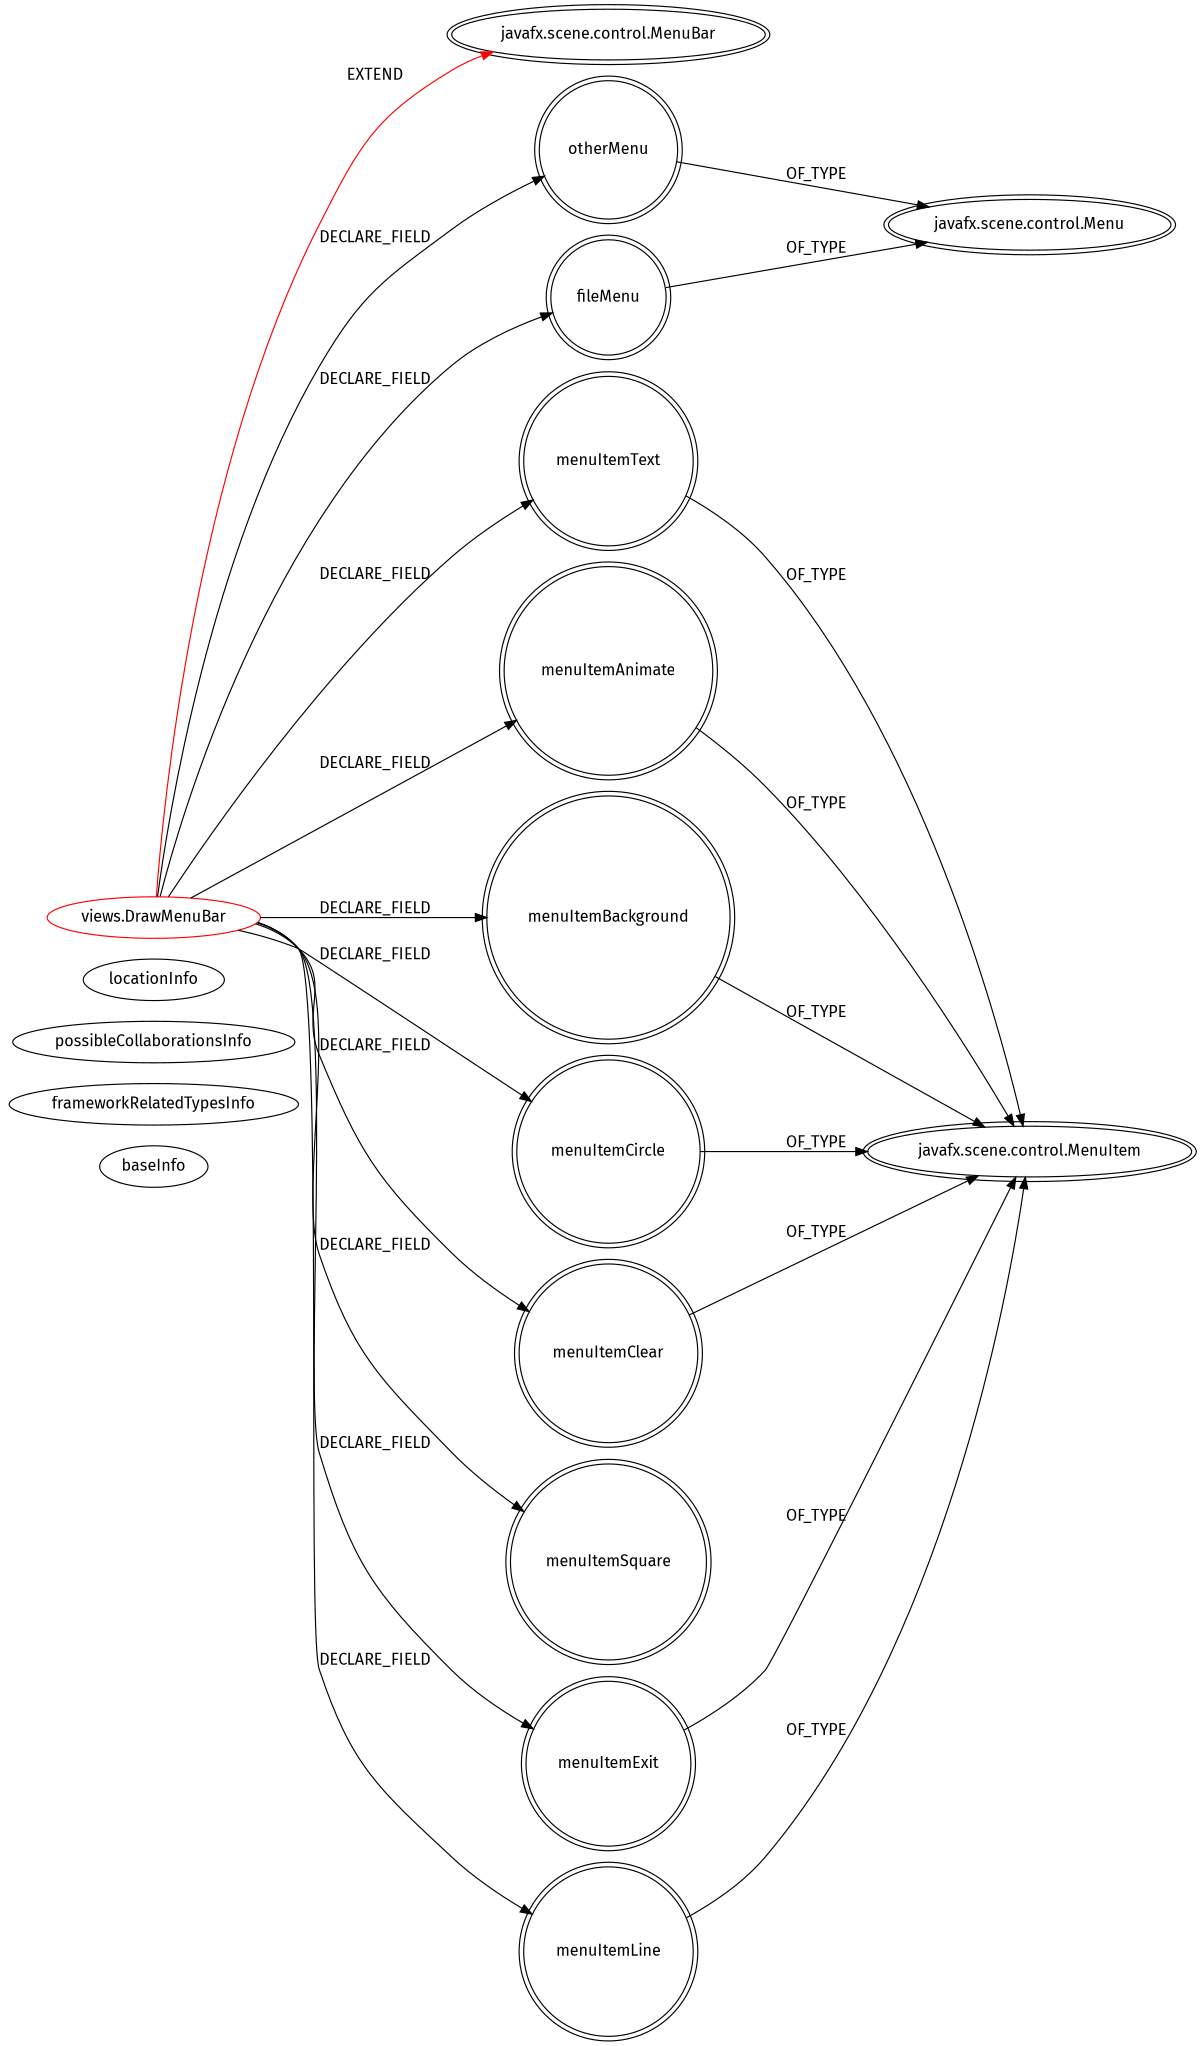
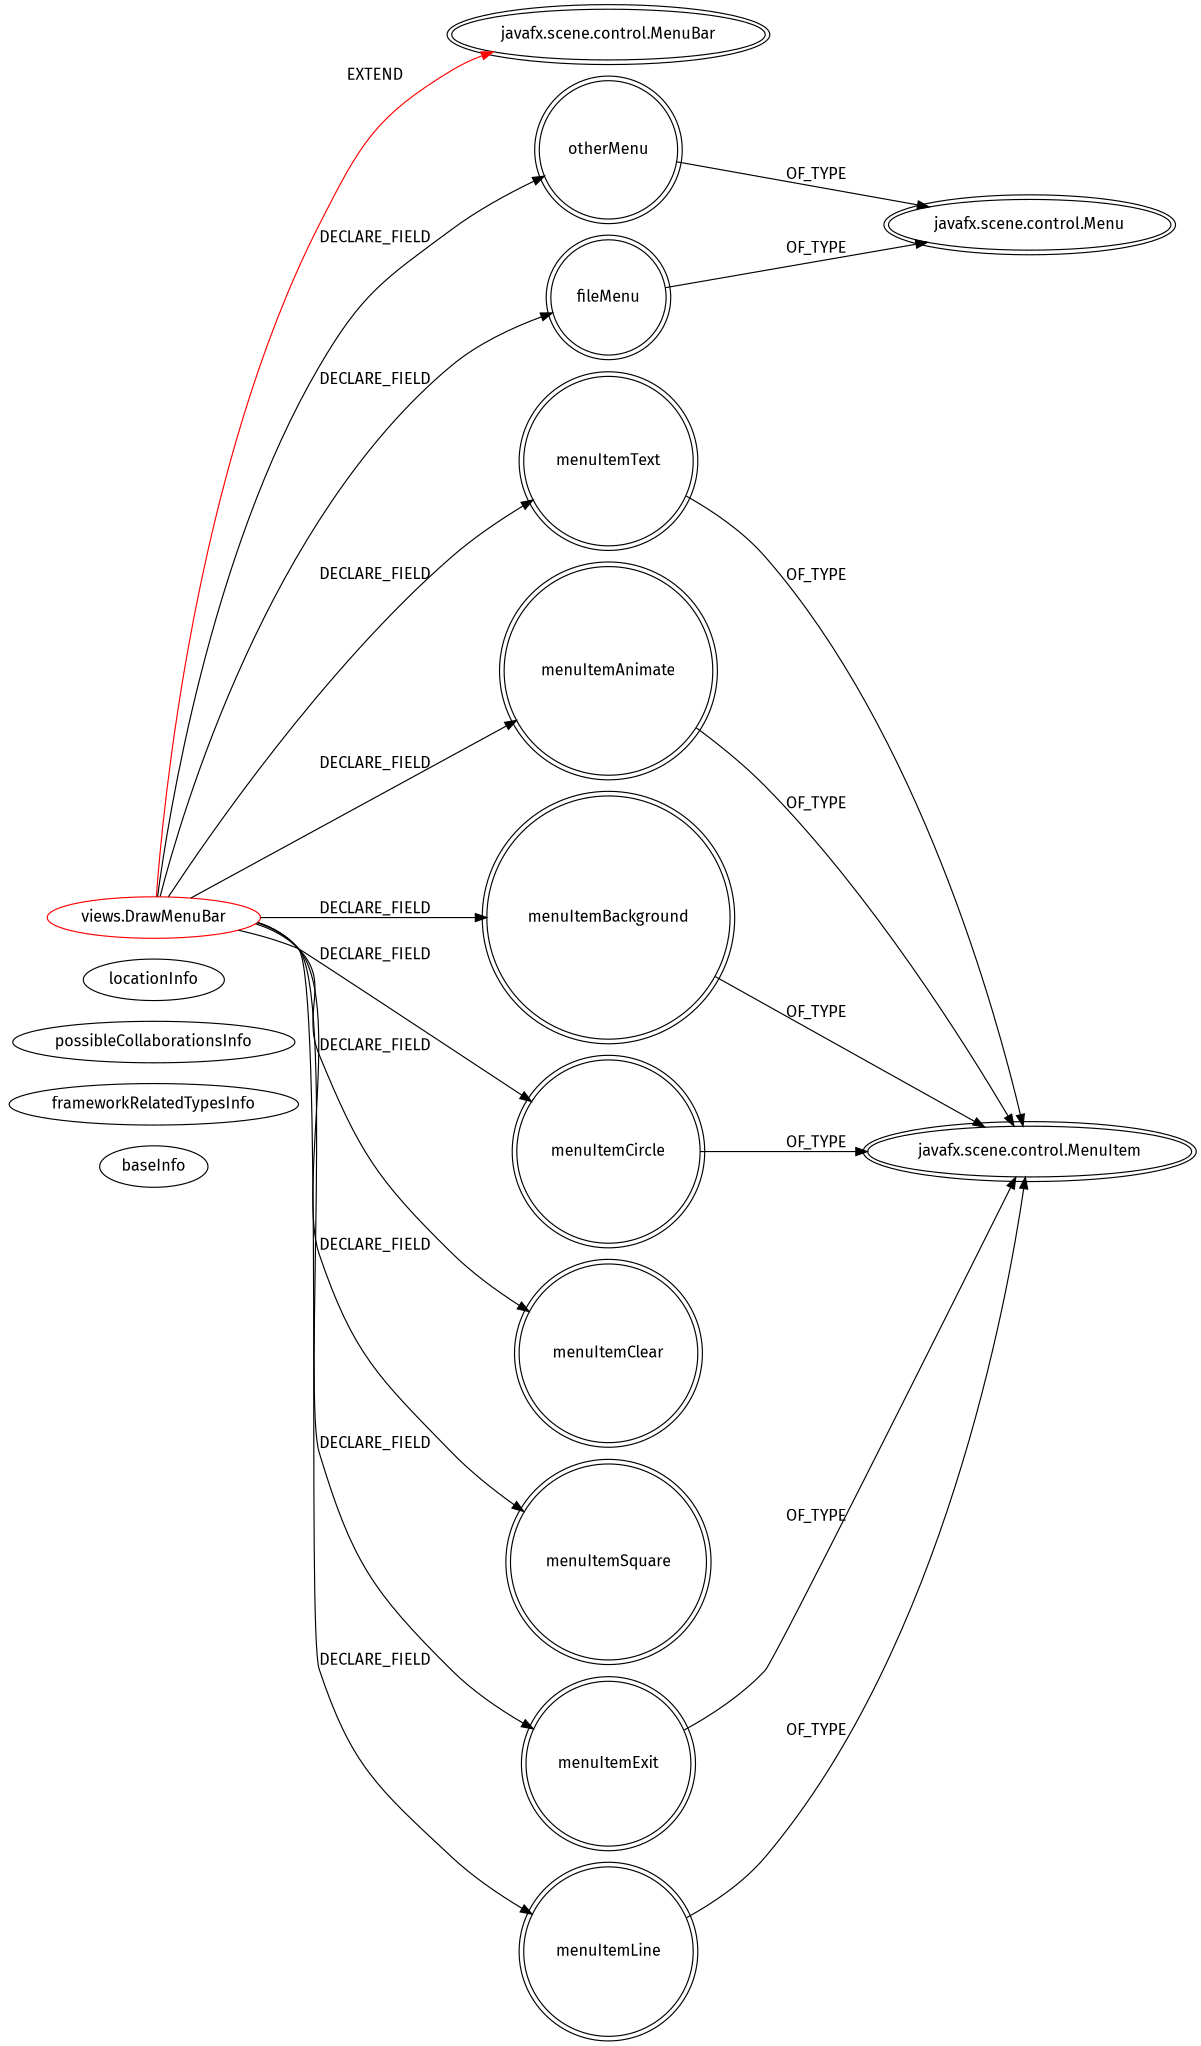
  digraph {
    fontname="Fira Sans"
    rankdir=LR
    node [fontname="Fira Sans" isFrameworkType=true vertexType=FIELD_DECLARATION peripheries=2 shape=circle]
    edge [fontname="Fira Sans"]
    baseInfo [category=extension_graph graphId=3444 isAnonymous=false possibleRelation=false isFrameworkType="" vertexType="" peripheries="" shape=""]
    frameworkRelatedTypesInfo [0="javafx.scene.control.MenuBar" isFrameworkType="" vertexType="" peripheries="" shape=""]
    possibleCollaborationsInfo [isFrameworkType="" vertexType="" peripheries="" shape=""]
    locationInfo [contextSignature=DrawMenuBar filePath="/kevinkdo-draw/draw-master/src/views/DrawMenuBar.java" graphId=3444 projectName="kevinkdo-draw" isFrameworkType="" vertexType="" peripheries="" shape=""]
    n5 [color=red isFrameworkType=false label="views.DrawMenuBar" vertexType=ROOT_CLIENT_CLASS_DECLARATION peripheries="" shape=""]
    n6 [label="javafx.scene.control.MenuBar" vertexType=FRAMEWORK_CLASS_TYPE shape=""]
    n7 [label=fileMenu]
    n8 [label=menuItemAnimate]
    n9 [label=menuItemBackground]
    n10 [label=menuItemCircle]
    n11 [label=menuItemClear]
    n12 [label=menuItemExit]
    n13 [label=menuItemLine]
    n14 [label=menuItemSquare]
    n15 [label=menuItemText]
    n16 [label=otherMenu]
    n17 [label="javafx.scene.control.Menu" vertexType=FRAMEWORK_CLASS_TYPE shape=""]
    n18 [label="javafx.scene.control.MenuItem" vertexType=FRAMEWORK_CLASS_TYPE shape=""]
    n5 -> n6 [color=red label=EXTEND]
    n5 -> n7 [label=DECLARE_FIELD]
    n5 -> n8 [label=DECLARE_FIELD]
    n5 -> n9 [label=DECLARE_FIELD]
    n5 -> n10 [label=DECLARE_FIELD]
    n5 -> n11 [label=DECLARE_FIELD]
    n5 -> n12 [label=DECLARE_FIELD]
    n5 -> n13 [label=DECLARE_FIELD]
    n5 -> n14 [label=DECLARE_FIELD]
    n5 -> n15 [label=DECLARE_FIELD]
    n5 -> n16 [label=DECLARE_FIELD]
    n7 -> n17 [label=OF_TYPE]
    n8 -> n18 [label=OF_TYPE]
    n9 -> n18 [label=OF_TYPE]
    n10 -> n18 [label=OF_TYPE]
-   n11 -> n18 [label=OF_TYPE]
    n12 -> n18 [label=OF_TYPE]
    n13 -> n18 [label=OF_TYPE]
    n15 -> n18 [label=OF_TYPE]
    n16 -> n17 [label=OF_TYPE]
  }
